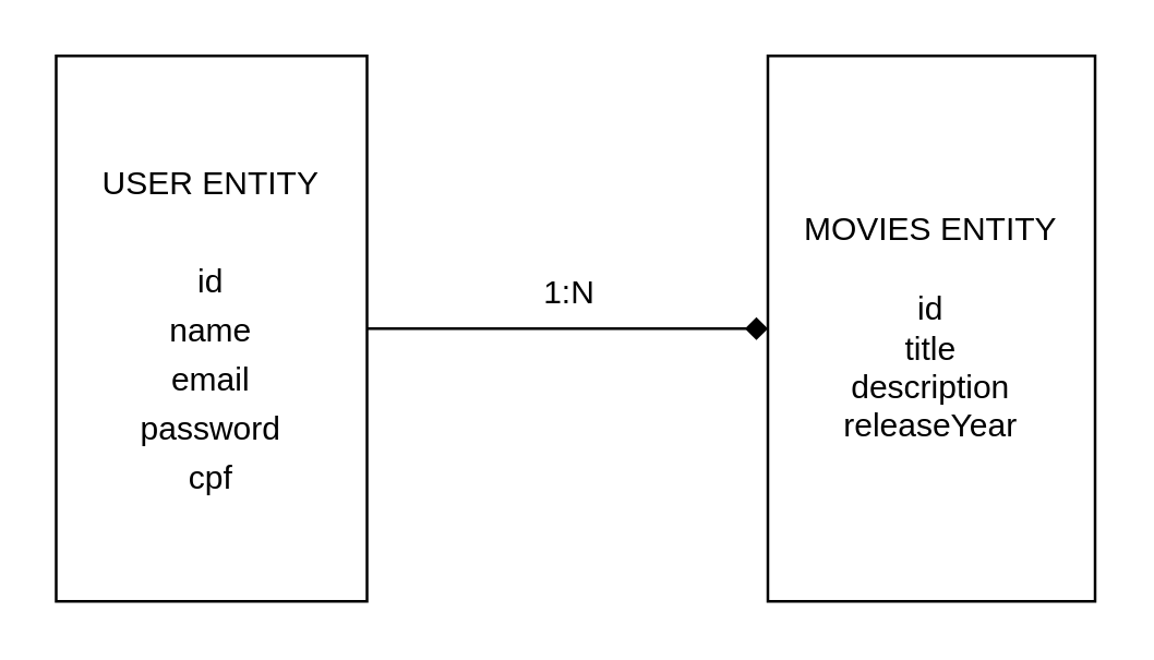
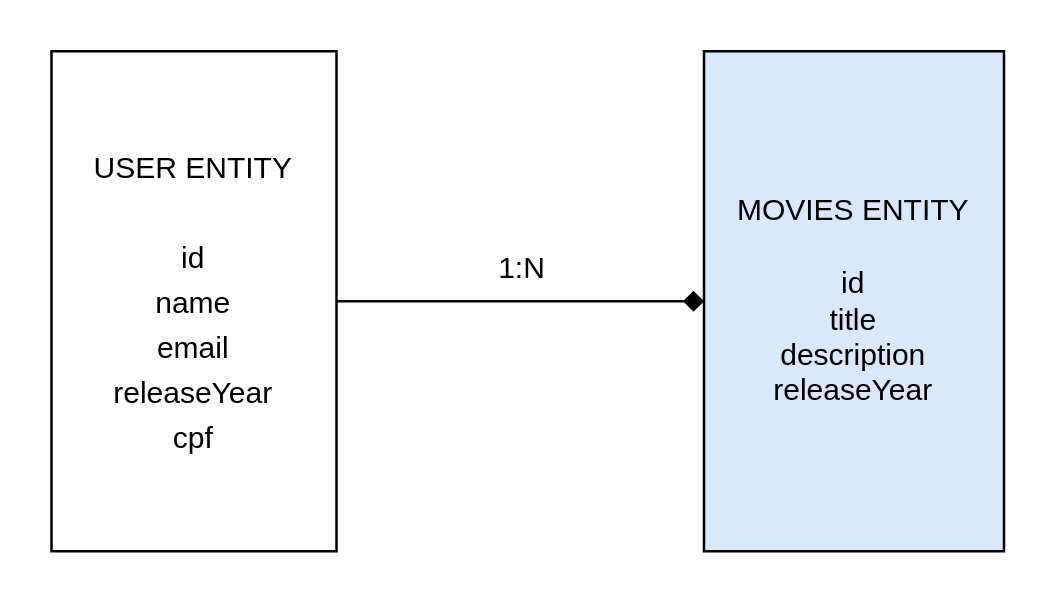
  <mxCell id="0" />
  <mxCell id="1" parent="0" />
  <mxCell id="2" style="edgeStyle=none;html=1;entryX=0;entryY=0.5;entryDx=0;entryDy=0;endArrow=diamond;" edge="1" parent="1" source="3" target="4"><mxGeometry relative="1" as="geometry" /></mxCell>
- <mxCell id="3" value="&lt;p style=&quot;line-height: 0.5&quot;&gt;USER ENTITY&lt;/p&gt;&lt;p style=&quot;line-height: 0.5&quot;&gt;&lt;br&gt;&lt;/p&gt;&lt;p style=&quot;line-height: 0.5&quot;&gt;id&lt;/p&gt;&lt;p style=&quot;line-height: 0.5&quot;&gt;name&lt;/p&gt;&lt;p style=&quot;line-height: 0.5&quot;&gt;email&lt;/p&gt;&lt;p style=&quot;line-height: 0.5&quot;&gt;password&lt;/p&gt;&lt;p style=&quot;line-height: 0.5&quot;&gt;cpf&lt;/p&gt;" style="rounded=0;whiteSpace=wrap;html=1;align=center;" vertex="1" parent="1"><mxGeometry x="20" y="20" width="114" height="200" as="geometry" /></mxCell>
- <mxCell id="4" value="MOVIES ENTITY&lt;br&gt;&lt;br&gt;id&lt;br&gt;title&lt;br&gt;description&lt;br&gt;releaseYear" style="whiteSpace=wrap;html=1;" vertex="1" parent="1"><mxGeometry x="281" y="20" width="120" height="200" as="geometry" /></mxCell>
+ <mxCell id="3" value="&lt;p style=&quot;line-height: 0.5&quot;&gt;USER ENTITY&lt;/p&gt;&lt;p style=&quot;line-height: 0.5&quot;&gt;&lt;br&gt;&lt;/p&gt;&lt;p style=&quot;line-height: 0.5&quot;&gt;id&lt;/p&gt;&lt;p style=&quot;line-height: 0.5&quot;&gt;name&lt;/p&gt;&lt;p style=&quot;line-height: 0.5&quot;&gt;email&lt;/p&gt;&lt;p style=&quot;line-height: 0.5&quot;&gt;releaseYear&lt;/p&gt;&lt;p style=&quot;line-height: 0.5&quot;&gt;cpf&lt;/p&gt;" style="rounded=0;whiteSpace=wrap;html=1;align=center;" vertex="1" parent="1"><mxGeometry x="20" y="20" width="114" height="200" as="geometry" /></mxCell>
+ <mxCell id="4" value="MOVIES ENTITY&lt;br&gt;&lt;br&gt;id&lt;br&gt;title&lt;br&gt;description&lt;br&gt;releaseYear" style="whiteSpace=wrap;html=1;fillColor=#dae8fc;" vertex="1" parent="1"><mxGeometry x="281" y="20" width="120" height="200" as="geometry" /></mxCell>
  <mxCell id="5" value="1:N" style="text;html=1;align=center;verticalAlign=middle;resizable=0;points=[];autosize=1;strokeColor=none;fillColor=none;" vertex="1" parent="1"><mxGeometry x="193" y="98" width="29" height="18" as="geometry" /></mxCell>
